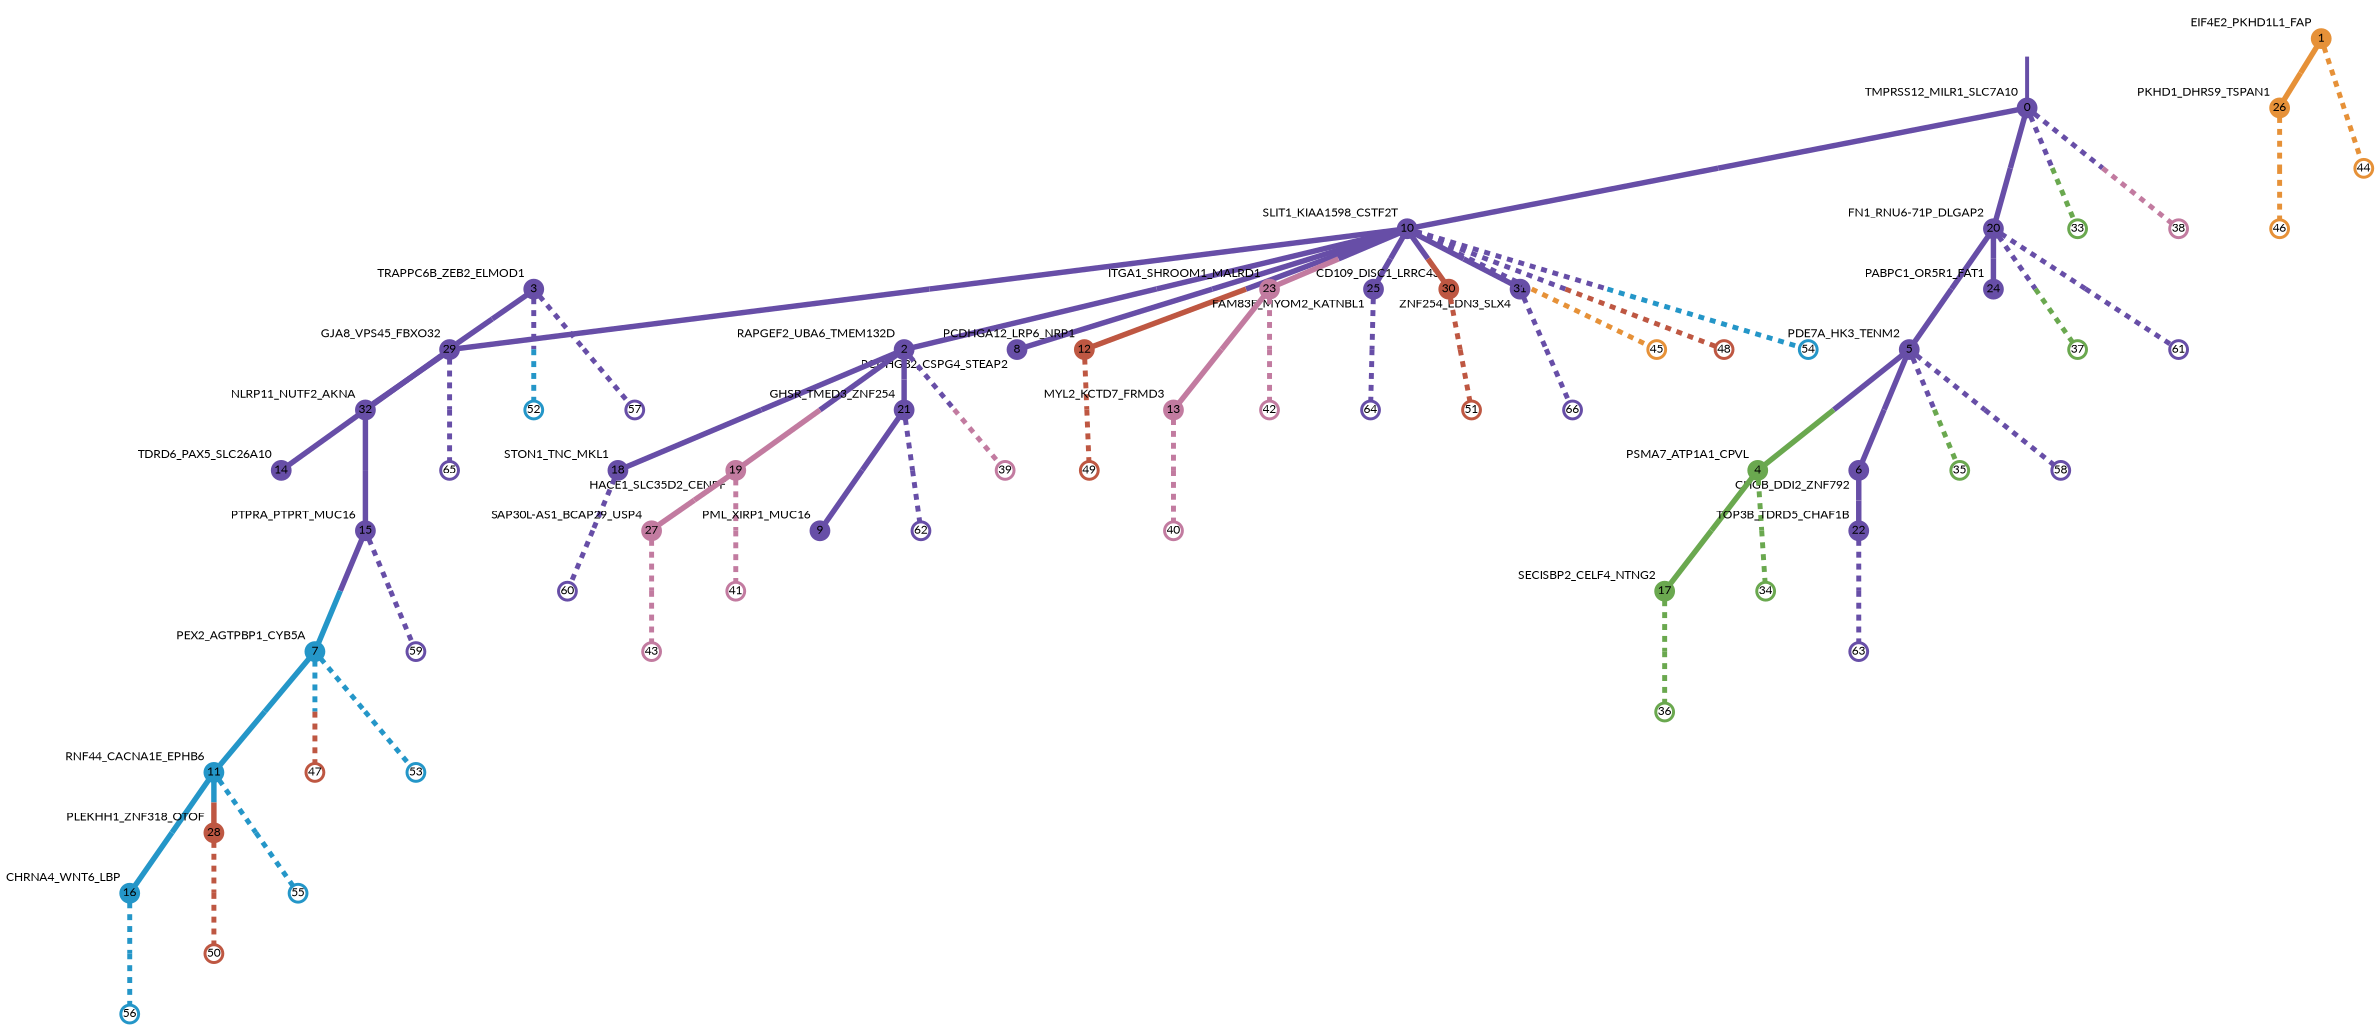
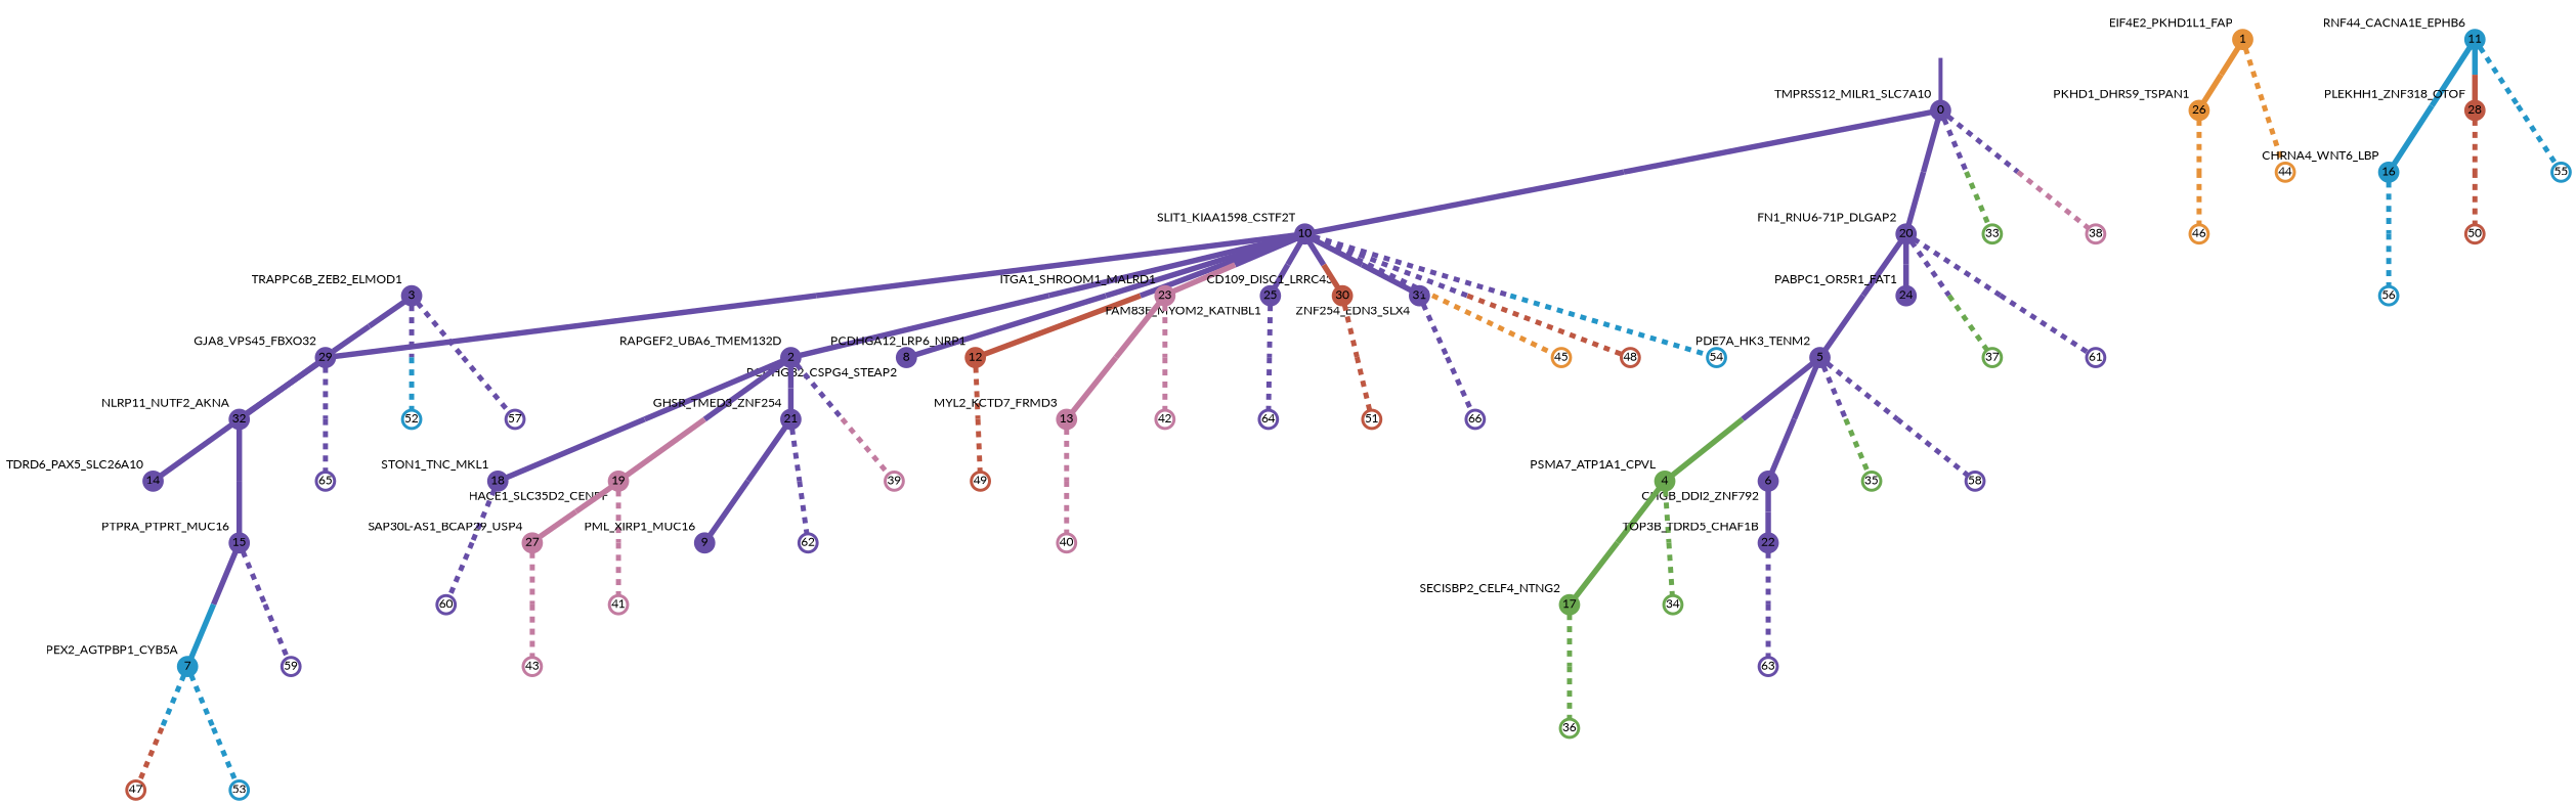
  strict digraph {
    forcelabels=true
    nodesep=0.7
    rankdir=TB
    ranksep=0.6
    splines=false
    node [color="#674ea7ff" fillcolor="#674ea7ff" fixedsize=true fontname=Lato fontsize="12pt" penwidth=3 shape=circle style=solid]
    edge [arrowsize=0 color="#674ea7ff;0.5:#674ea7ff" minlen=2.0 penwidth=5 style=dashed]
    0 [height=0.25 style=filled xlabel=TMPRSS12_MILR1_SLC7A10]
    10 [height=0.25 style=filled xlabel=SLIT1_KIAA1598_CSTF2T]
    20 [height=0.25 style=filled xlabel="FN1_RNU6-71P_DLGAP2"]
    33 [color="#6aa84fff" fillcolor="#6aa84fff" height=0.25]
    38 [color="#c27ba0ff" fillcolor="#c27ba0ff" height=0.25]
    2 [height=0.25 style=filled xlabel=RAPGEF2_UBA6_TMEM132D]
    8 [height=0.25 style=filled xlabel=PCDHGB2_CSPG4_STEAP2]
    12 [color="#be5742ff" fillcolor="#be5742ff" height=0.25 style=filled xlabel=PCDHGA12_LRP6_NRP1]
    23 [color="#c27ba0ff" fillcolor="#c27ba0ff" height=0.25 style=filled xlabel=ITGA1_SHROOM1_MALRD1]
    25 [height=0.25 style=filled xlabel=FAM83E_MYOM2_KATNBL1]
    30 [color="#be5742ff" fillcolor="#be5742ff" height=0.25 style=filled xlabel=CD109_DISC1_LRRC43]
    31 [height=0.25 style=filled xlabel=ZNF254_EDN3_SLX4]
    45 [color="#e69138ff" fillcolor="#e69138ff" height=0.25]
    48 [color="#be5742ff" fillcolor="#be5742ff" height=0.25]
    54 [color="#2496c8ff" fillcolor="#2496c8ff" height=0.25]
    29 [height=0.25 style=filled xlabel=GJA8_VPS45_FBXO32]
    5 [height=0.25 style=filled xlabel=PDE7A_HK3_TENM2]
    24 [height=0.25 style=filled xlabel=PABPC1_OR5R1_FAT1]
    37 [color="#6aa84fff" fillcolor="#6aa84fff" height=0.25]
    61 [height=0.25]
    18 [height=0.25 style=filled xlabel=STON1_TNC_MKL1]
    19 [color="#c27ba0ff" fillcolor="#c27ba0ff" height=0.25 style=filled xlabel=HACE1_SLC35D2_CENPF]
    21 [height=0.25 style=filled xlabel=GHSR_TMED3_ZNF254]
    39 [color="#c27ba0ff" fillcolor="#c27ba0ff" height=0.25]
    3 [height=0.25 style=filled xlabel=TRAPPC6B_ZEB2_ELMOD1]
    52 [color="#2496c8ff" fillcolor="#2496c8ff" height=0.25]
    57 [height=0.25]
    49 [color="#be5742ff" fillcolor="#be5742ff" height=0.25]
    13 [color="#c27ba0ff" fillcolor="#c27ba0ff" height=0.25 style=filled xlabel=MYL2_KCTD7_FRMD3]
    42 [color="#c27ba0ff" fillcolor="#c27ba0ff" height=0.25]
    64 [height=0.25]
    51 [color="#be5742ff" fillcolor="#be5742ff" height=0.25]
    66 [height=0.25]
    4 [color="#6aa84fff" fillcolor="#6aa84fff" height=0.25 style=filled xlabel=PSMA7_ATP1A1_CPVL]
    6 [height=0.25 style=filled xlabel=CHGB_DDI2_ZNF792]
    35 [color="#6aa84fff" fillcolor="#6aa84fff" height=0.25]
    58 [height=0.25]
    1 [color="#e69138ff" fillcolor="#e69138ff" height=0.25 style=filled xlabel=EIF4E2_PKHD1L1_FAP]
    26 [color="#e69138ff" fillcolor="#e69138ff" height=0.25 style=filled xlabel=PKHD1_DHRS9_TSPAN1]
    44 [color="#e69138ff" fillcolor="#e69138ff" height=0.25]
    46 [color="#e69138ff" fillcolor="#e69138ff" height=0.25]
    60 [height=0.25]
    27 [color="#c27ba0ff" fillcolor="#c27ba0ff" height=0.25 style=filled xlabel="SAP30L-AS1_BCAP29_USP4"]
    41 [color="#c27ba0ff" fillcolor="#c27ba0ff" height=0.25]
    9 [height=0.25 style=filled xlabel=PML_XIRP1_MUC16]
    62 [height=0.25]
    43 [color="#c27ba0ff" fillcolor="#c27ba0ff" height=0.25]
    14 [height=0.25 style=filled xlabel=TDRD6_PAX5_SLC26A10]
    32 [height=0.25 style=filled xlabel=NLRP11_NUTF2_AKNA]
    65 [height=0.25]
    15 [height=0.25 style=filled xlabel=PTPRA_PTPRT_MUC16]
    17 [color="#6aa84fff" fillcolor="#6aa84fff" height=0.25 style=filled xlabel=SECISBP2_CELF4_NTNG2]
    34 [color="#6aa84fff" fillcolor="#6aa84fff" height=0.25]
    36 [color="#6aa84fff" fillcolor="#6aa84fff" height=0.25]
    22 [height=0.25 style=filled xlabel=TOP3B_TDRD5_CHAF1B]
    63 [height=0.25]
    7 [color="#2496c8ff" fillcolor="#2496c8ff" height=0.25 style=filled xlabel=PEX2_AGTPBP1_CYB5A]
    11 [color="#2496c8ff" fillcolor="#2496c8ff" height=0.25 style=filled xlabel=RNF44_CACNA1E_EPHB6]
    47 [color="#be5742ff" fillcolor="#be5742ff" height=0.25]
    53 [color="#2496c8ff" fillcolor="#2496c8ff" height=0.25]
    16 [color="#2496c8ff" fillcolor="#2496c8ff" height=0.25 style=filled xlabel=CHRNA4_WNT6_LBP]
    28 [color="#be5742ff" fillcolor="#be5742ff" height=0.25 style=filled xlabel=PLEKHH1_ZNF318_OTOF]
    55 [color="#2496c8ff" fillcolor="#2496c8ff" height=0.25]
    56 [color="#2496c8ff" fillcolor="#2496c8ff" height=0.25]
    50 [color="#be5742ff" fillcolor="#be5742ff" height=0.25]
    40 [color="#c27ba0ff" fillcolor="#c27ba0ff" height=0.25]
    59 [height=0.25]
    normal [style=invis xlabel=TMPRSS12_MILR1_SLC7A10 color="" fillcolor="" fixedsize="" fontname="" fontsize="" shape=""]
    0 -> 10 [penwidth=5.5 style=solid]
    0 -> 20 [penwidth=5.5 style=solid]
    0 -> 33 [color="#674ea7ff;0.5:#6aa84fff"]
    0 -> 38 [color="#674ea7ff;0.5:#c27ba0ff"]
    10 -> 2 [penwidth=5.5 style=solid]
    10 -> 8 [penwidth=5.5 style=solid]
    10 -> 12 [color="#674ea7ff;0.5:#be5742ff" penwidth=5.5 style=solid]
    10 -> 23 [color="#674ea7ff;0.5:#c27ba0ff" minlen=1.7999999523162842 penwidth=5.5 style=solid]
    10 -> 25 [minlen=1.600000023841858 penwidth=5.5 style=solid]
    10 -> 30 [color="#674ea7ff;0.5:#be5742ff" minlen=1.2000000476837158 penwidth=5.5 style=solid]
    10 -> 31 [minlen=1.0 penwidth=5.5 style=solid]
    10 -> 45 [color="#674ea7ff;0.5:#e69138ff"]
    10 -> 48 [color="#674ea7ff;0.5:#be5742ff"]
    10 -> 54 [color="#674ea7ff;0.5:#2496c8ff"]
    10 -> 29 [penwidth=5.5 style=solid]
    20 -> 5 [penwidth=5.5 style=solid]
    20 -> 24 [minlen=1.600000023841858 penwidth=5.5 style=solid]
    20 -> 37 [color="#674ea7ff;0.5:#6aa84fff"]
    20 -> 61
    2 -> 18 [penwidth=5.5 style=solid]
    2 -> 19 [color="#674ea7ff;0.5:#c27ba0ff" penwidth=5.5 style=solid]
    2 -> 21 [minlen=1.7999999523162842 penwidth=5.5 style=solid]
    2 -> 39 [color="#674ea7ff;0.5:#c27ba0ff"]
    12 -> 49 [color="#be5742ff;0.5:#be5742ff"]
    23 -> 13 [color="#c27ba0ff;0.5:#c27ba0ff" penwidth=5.5 style=solid]
    23 -> 42 [color="#c27ba0ff;0.5:#c27ba0ff"]
    25 -> 64
    30 -> 51 [color="#be5742ff;0.5:#be5742ff"]
    31 -> 66
    29 -> 14 [penwidth=5.5 style=solid]
    29 -> 32 [minlen=1.0 penwidth=5.5 style=solid]
    29 -> 65
    5 -> 4 [color="#674ea7ff;0.5:#6aa84fff" penwidth=5.5 style=solid]
    5 -> 6 [penwidth=5.5 style=solid]
    5 -> 35 [color="#674ea7ff;0.5:#6aa84fff"]
    5 -> 58
    18 -> 60
    19 -> 27 [color="#c27ba0ff;0.5:#c27ba0ff" minlen=1.399999976158142 penwidth=5.5 style=solid]
    19 -> 41 [color="#c27ba0ff;0.5:#c27ba0ff"]
    21 -> 9 [penwidth=5.5 style=solid]
    21 -> 62
    3 -> 29 [minlen=1.2000000476837158 penwidth=5.5 style=solid]
    3 -> 52 [color="#674ea7ff;0.5:#2496c8ff"]
    3 -> 57
    13 -> 40 [color="#c27ba0ff;0.5:#c27ba0ff"]
    4 -> 17 [color="#6aa84fff;0.5:#6aa84fff" penwidth=5.5 style=solid]
    4 -> 34 [color="#6aa84fff;0.5:#6aa84fff"]
    6 -> 22 [minlen=1.7999999523162842 penwidth=5.5 style=solid]
    1 -> 26 [color="#e69138ff;0.5:#e69138ff" minlen=1.399999976158142 penwidth=5.5 style=solid]
    1 -> 44 [color="#e69138ff;0.5:#e69138ff"]
    26 -> 46 [color="#e69138ff;0.5:#e69138ff"]
    27 -> 43 [color="#c27ba0ff;0.5:#c27ba0ff"]
    32 -> 15 [penwidth=5.5 style=solid]
    15 -> 7 [color="#674ea7ff;0.5:#2496c8ff" penwidth=5.5 style=solid]
    15 -> 59
    17 -> 36 [color="#6aa84fff;0.5:#6aa84fff"]
    22 -> 63
-   7 -> 11 [color="#2496c8ff;0.5:#2496c8ff" penwidth=5.5 style=solid]
    7 -> 47 [color="#2496c8ff;0.5:#be5742ff"]
    7 -> 53 [color="#2496c8ff;0.5:#2496c8ff"]
    11 -> 16 [color="#2496c8ff;0.5:#2496c8ff" penwidth=5.5 style=solid]
    11 -> 28 [color="#2496c8ff;0.5:#be5742ff" minlen=1.399999976158142 penwidth=5.5 style=solid]
    11 -> 55 [color="#2496c8ff;0.5:#2496c8ff"]
    16 -> 56 [color="#2496c8ff;0.5:#2496c8ff"]
    28 -> 50 [color="#be5742ff;0.5:#be5742ff"]
    normal -> 0 [color="#674ea7ff" penwidth=4 style=solid minlen=""]
  }
